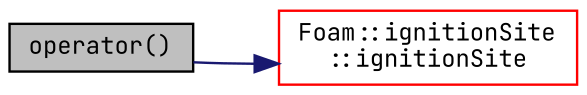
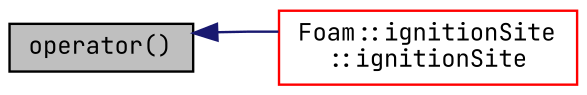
  digraph {
    rankdir=LR
    fontname="JetBrains Mono"
    node [fontname="JetBrains Mono" fontsize=10 shape=record]
    n1 [color=black fillcolor=grey75 fontcolor=black height=0.2 label="operator()" style=filled width=0.4]
    n2 [color=red height=0.2 label="Foam::ignitionSite\l::ignitionSite" width=0.4]
-   n1 -> n2 [color=midnightblue fontname="JetBrains Mono" fontsize=10 labelfontname=Helvetica labelfontsize=10 style=solid]
+   n2 -> n1 [color=midnightblue fontname="JetBrains Mono" fontsize=10 labelfontname=Helvetica labelfontsize=10 style=solid]
  }
